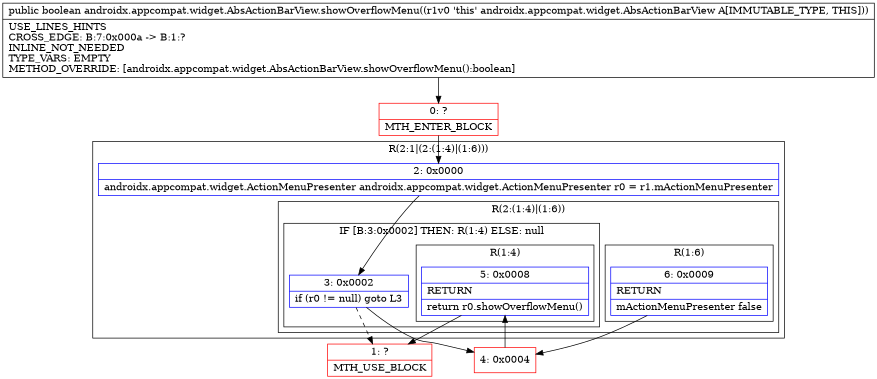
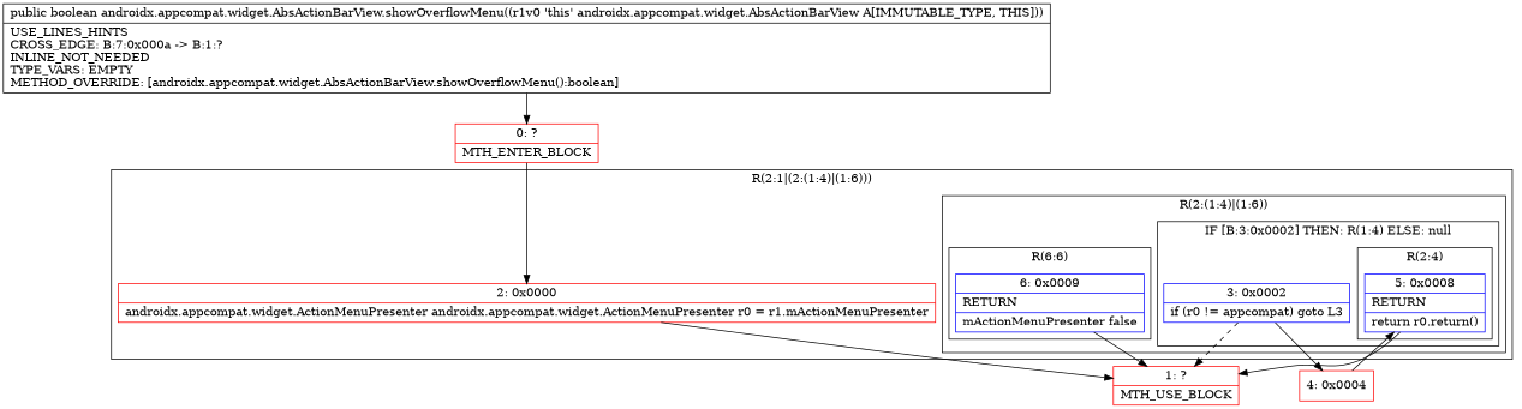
  digraph {
    node [color=blue shape=record]
-   n1 [label="{5\:\ 0x0008|RETURN\l|return r0.showOverflowMenu()\l}"]
-   n2 [label="{3\:\ 0x0002|if (r0 != null) goto L3\l}"]
+   n1 [label="{5\:\ 0x0008|RETURN\l|return r0.return()\l}"]
+   n2 [label="{3\:\ 0x0002|if (r0 != appcompat) goto L3\l}"]
    n3 [label="{6\:\ 0x0009|RETURN\l|mActionMenuPresenter false\l}"]
-   n4 [label="{2\:\ 0x0000|androidx.appcompat.widget.ActionMenuPresenter androidx.appcompat.widget.ActionMenuPresenter r0 = r1.mActionMenuPresenter\l}"]
+   n4 [color=red label="{2\:\ 0x0000|androidx.appcompat.widget.ActionMenuPresenter androidx.appcompat.widget.ActionMenuPresenter r0 = r1.mActionMenuPresenter\l}"]
    n5 [color=red label="{1\:\ ?|MTH_USE_BLOCK\l}"]
    n6 [color=red label="{4\:\ 0x0004}"]
    n7 [color=red label="{0\:\ ?|MTH_ENTER_BLOCK\l}"]
    n8 [label="{public boolean androidx.appcompat.widget.AbsActionBarView.showOverflowMenu((r1v0 'this' androidx.appcompat.widget.AbsActionBarView A[IMMUTABLE_TYPE, THIS]))  | USE_LINES_HINTS\lCROSS_EDGE: B:7:0x000a \-\> B:1:?\lINLINE_NOT_NEEDED\lTYPE_VARS: EMPTY\lMETHOD_OVERRIDE: [androidx.appcompat.widget.AbsActionBarView.showOverflowMenu():boolean]\l}" color=""]
    subgraph cluster_1 {
      label="R(2:1|(2:(1:4)|(1:6)))"
      n4
      subgraph cluster_2 {
        label="R(2:(1:4)|(1:6))"
        subgraph cluster_3 {
          label="IF [B:3:0x0002] THEN: R(1:4) ELSE: null"
          n2
          subgraph cluster_4 {
-           label="R(1:4)"
+           label="R(2:4)"
            n1
          }
        }
        subgraph cluster_5 {
-         label="R(1:6)"
+         label="R(6:6)"
          n3
        }
      }
    }
    n1 -> n5
    n2 -> n5 [style=dashed]
    n2 -> n6
-   n3 -> n6
-   n4 -> n2
+   n3 -> n5
+   n4 -> n5
    n6 -> n1
    n7 -> n4
    n8 -> n7
  }
